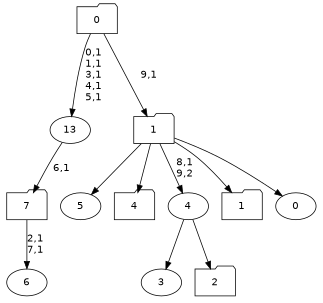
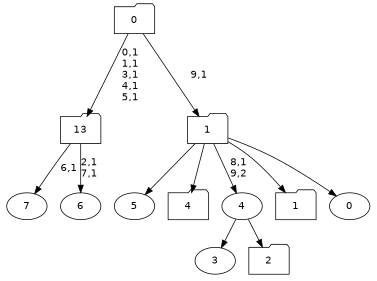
  digraph {
    fontname="DejaVu Sans"
    node [fontname="DejaVu Sans" shape=ellipse]
    edge [fontname="DejaVu Sans"]
-   n1 [label=7 shape=folder]
+   n1 [label=7]
    n2 [label=6]
-   13
+   13 [shape=folder]
    n4 [label=5]
    n5 [label=4 shape=folder]
    n6 [label=3]
    n7 [label=2 shape=folder]
    4
    n9 [label=1 shape=folder]
    n10 [label=0]
    1 [shape=folder]
    0 [shape=folder]
    13 -> n1 [label="6,1"]
-   n1 -> n2 [label="2,1\n7,1"]
+   13 -> n2 [label="2,1\n7,1"]
    4 -> n6
    4 -> n7
    1 -> n4
    1 -> n5
    1 -> 4 [label="8,1\n9,2"]
    1 -> n9
    1 -> n10
    0 -> 13 [label="0,1\n1,1\n3,1\n4,1\n5,1"]
    0 -> 1 [label="9,1"]
  }
